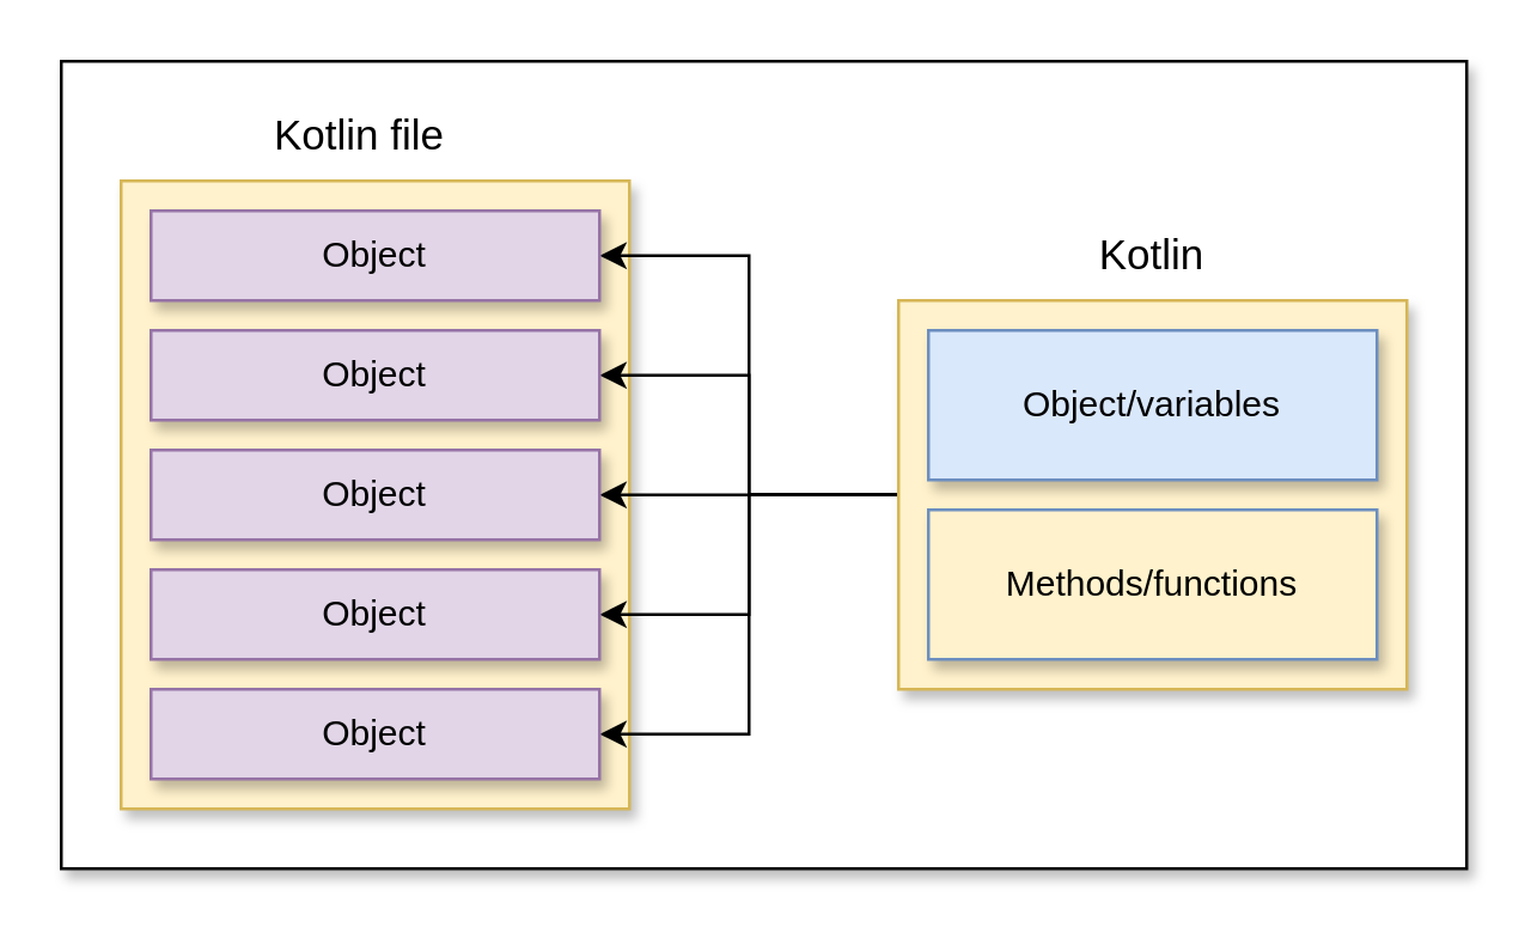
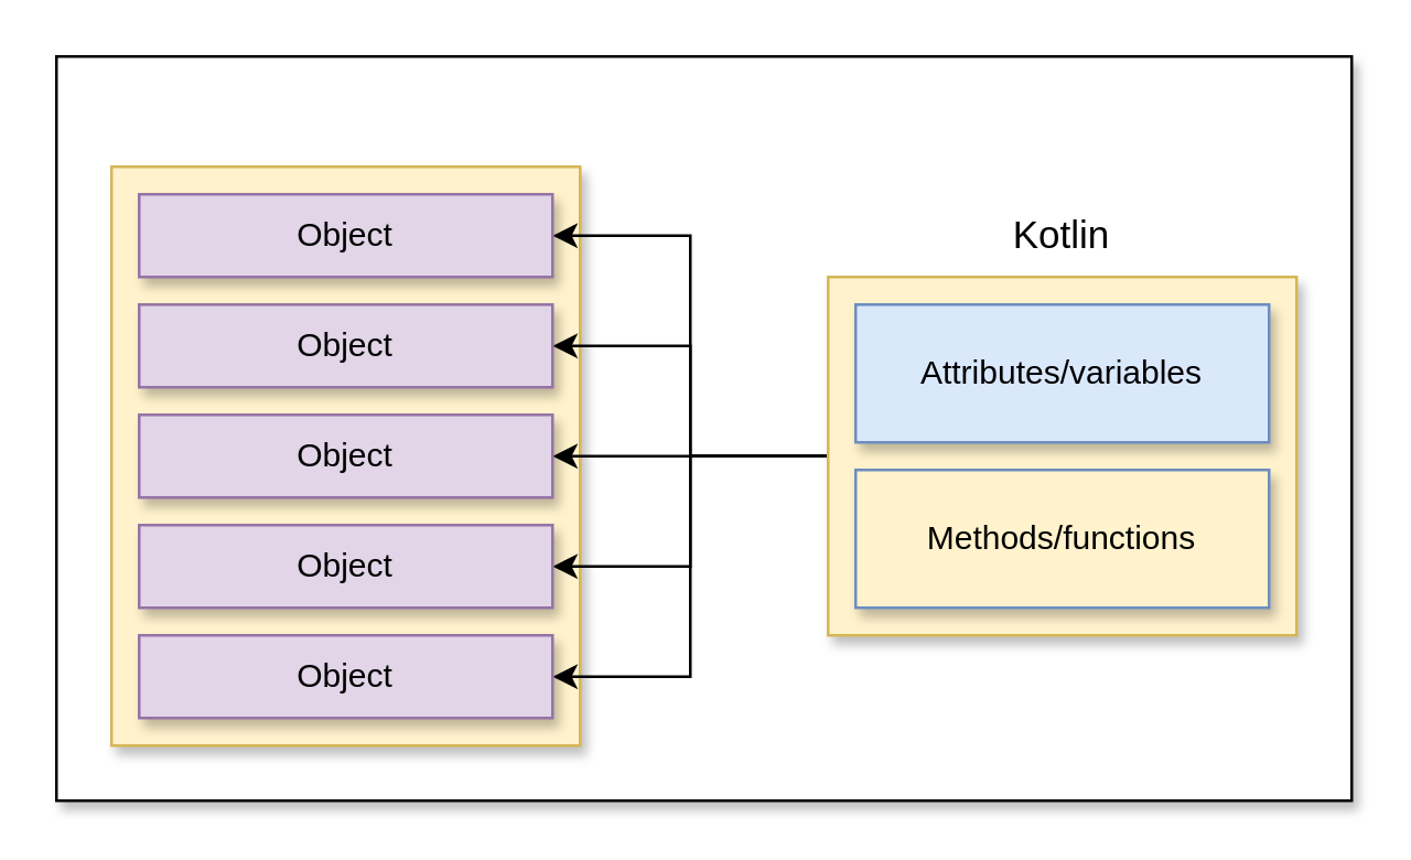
  <mxCell id="0" />
  <mxCell id="1" parent="0" />
  <mxCell id="2" value="" style="rounded=0;whiteSpace=wrap;html=1;shadow=1;" parent="1" vertex="1"><mxGeometry x="20" y="20" width="470" height="270" as="geometry" /></mxCell>
  <mxCell id="3" value="" style="rounded=0;whiteSpace=wrap;html=1;fillColor=#fff2cc;strokeColor=#d6b656;shadow=1;" parent="1" vertex="1"><mxGeometry x="40" y="60" width="170" height="210" as="geometry" /></mxCell>
  <mxCell id="4" style="edgeStyle=orthogonalEdgeStyle;rounded=0;orthogonalLoop=1;jettySize=auto;html=1;entryX=1;entryY=0.5;entryDx=0;entryDy=0;" parent="1" source="9" target="14" edge="1"><mxGeometry relative="1" as="geometry" /></mxCell>
  <mxCell id="5" style="edgeStyle=orthogonalEdgeStyle;rounded=0;orthogonalLoop=1;jettySize=auto;html=1;entryX=1;entryY=0.5;entryDx=0;entryDy=0;" parent="1" source="9" target="15" edge="1"><mxGeometry relative="1" as="geometry" /></mxCell>
  <mxCell id="6" style="edgeStyle=orthogonalEdgeStyle;rounded=0;orthogonalLoop=1;jettySize=auto;html=1;entryX=1;entryY=0.5;entryDx=0;entryDy=0;" parent="1" source="9" target="16" edge="1"><mxGeometry relative="1" as="geometry"><mxPoint x="230" y="200" as="targetPoint" /></mxGeometry></mxCell>
  <mxCell id="7" style="edgeStyle=orthogonalEdgeStyle;rounded=0;orthogonalLoop=1;jettySize=auto;html=1;entryX=1;entryY=0.5;entryDx=0;entryDy=0;" parent="1" source="9" target="17" edge="1"><mxGeometry relative="1" as="geometry" /></mxCell>
  <mxCell id="8" style="edgeStyle=orthogonalEdgeStyle;rounded=0;orthogonalLoop=1;jettySize=auto;html=1;entryX=1;entryY=0.5;entryDx=0;entryDy=0;" parent="1" source="9" target="18" edge="1"><mxGeometry relative="1" as="geometry" /></mxCell>
  <mxCell id="9" value="" style="rounded=0;whiteSpace=wrap;html=1;fillColor=#fff2cc;strokeColor=#d6b656;shadow=1;" parent="1" vertex="1"><mxGeometry x="300" y="100" width="170" height="130" as="geometry" /></mxCell>
- <mxCell id="10" value="Object/variables" style="rounded=0;whiteSpace=wrap;html=1;fillColor=#dae8fc;strokeColor=#6c8ebf;shadow=1;" parent="1" vertex="1"><mxGeometry x="310" y="110" width="150" height="50" as="geometry" /></mxCell>
+ <mxCell id="10" value="Attributes/variables" style="rounded=0;whiteSpace=wrap;html=1;fillColor=#dae8fc;strokeColor=#6c8ebf;shadow=1;" parent="1" vertex="1"><mxGeometry x="310" y="110" width="150" height="50" as="geometry" /></mxCell>
  <mxCell id="11" value="Methods/functions" style="rounded=0;whiteSpace=wrap;html=1;fillColor=#fff2cc;strokeColor=#6c8ebf;shadow=1;" parent="1" vertex="1"><mxGeometry x="310" y="170" width="150" height="50" as="geometry" /></mxCell>
  <mxCell id="12" value="Kotlin" style="text;html=1;strokeColor=none;fillColor=none;align=center;verticalAlign=middle;whiteSpace=wrap;rounded=0;fontSize=14;" parent="1" vertex="1"><mxGeometry x="355" y="70" width="60" height="30" as="geometry" /></mxCell>
- <mxCell id="13" value="Kotlin file" style="text;html=1;strokeColor=none;fillColor=none;align=center;verticalAlign=middle;whiteSpace=wrap;rounded=0;fontSize=14;" parent="1" vertex="1"><mxGeometry x="90" y="30" width="60" height="30" as="geometry" /></mxCell>
  <mxCell id="14" value="Object" style="rounded=0;whiteSpace=wrap;html=1;fillColor=#e1d5e7;strokeColor=#9673a6;shadow=1;" parent="1" vertex="1"><mxGeometry x="50" y="70" width="150" height="30" as="geometry" /></mxCell>
  <mxCell id="15" value="Object" style="rounded=0;whiteSpace=wrap;html=1;fillColor=#e1d5e7;strokeColor=#9673a6;shadow=1;" parent="1" vertex="1"><mxGeometry x="50" y="110" width="150" height="30" as="geometry" /></mxCell>
  <mxCell id="16" value="Object" style="rounded=0;whiteSpace=wrap;html=1;fillColor=#e1d5e7;strokeColor=#9673a6;shadow=1;" parent="1" vertex="1"><mxGeometry x="50" y="150" width="150" height="30" as="geometry" /></mxCell>
  <mxCell id="17" value="Object" style="rounded=0;whiteSpace=wrap;html=1;fillColor=#e1d5e7;strokeColor=#9673a6;shadow=1;" parent="1" vertex="1"><mxGeometry x="50" y="190" width="150" height="30" as="geometry" /></mxCell>
  <mxCell id="18" value="Object" style="rounded=0;whiteSpace=wrap;html=1;fillColor=#e1d5e7;strokeColor=#9673a6;shadow=1;" parent="1" vertex="1"><mxGeometry x="50" y="230" width="150" height="30" as="geometry" /></mxCell>
